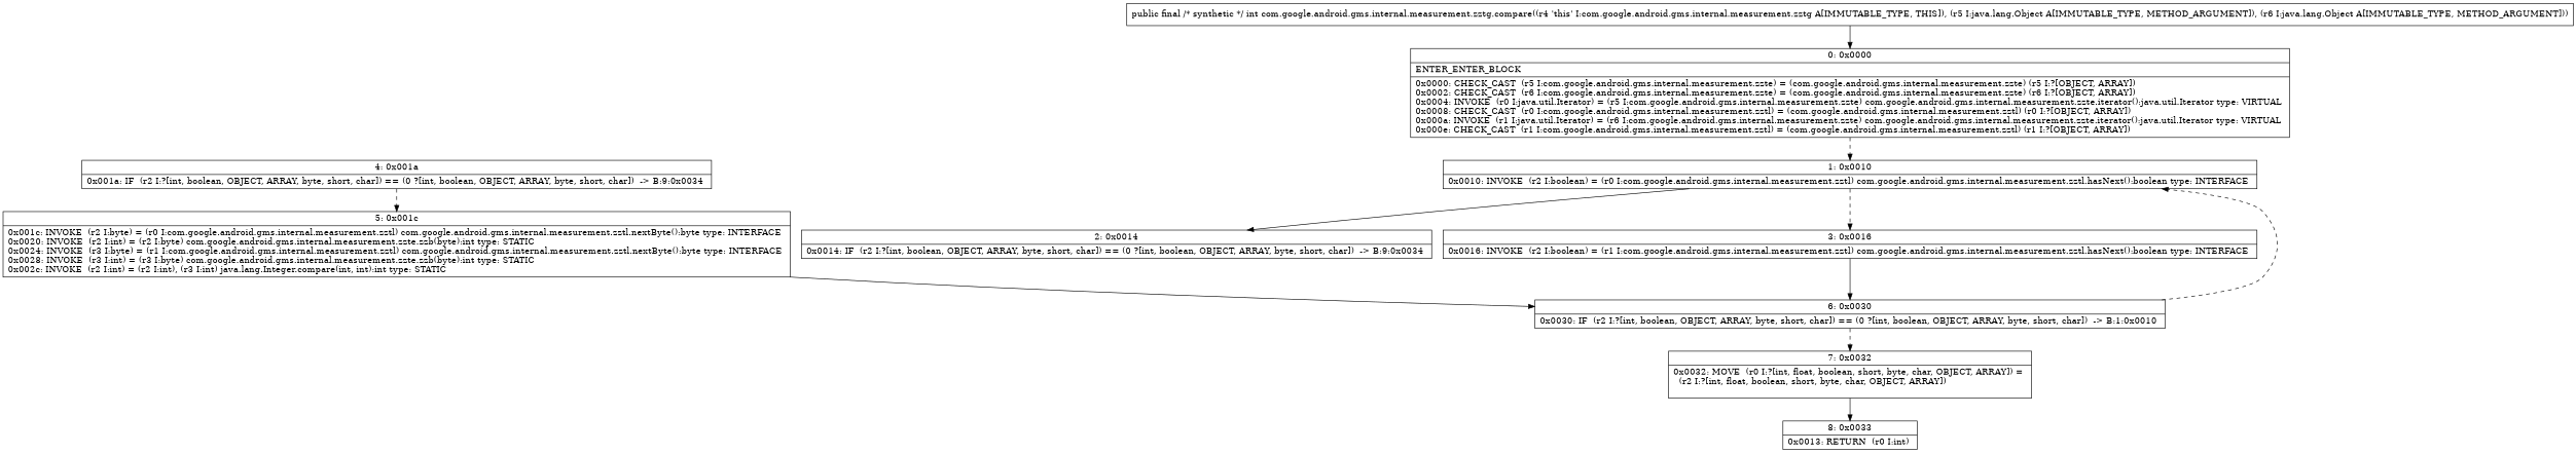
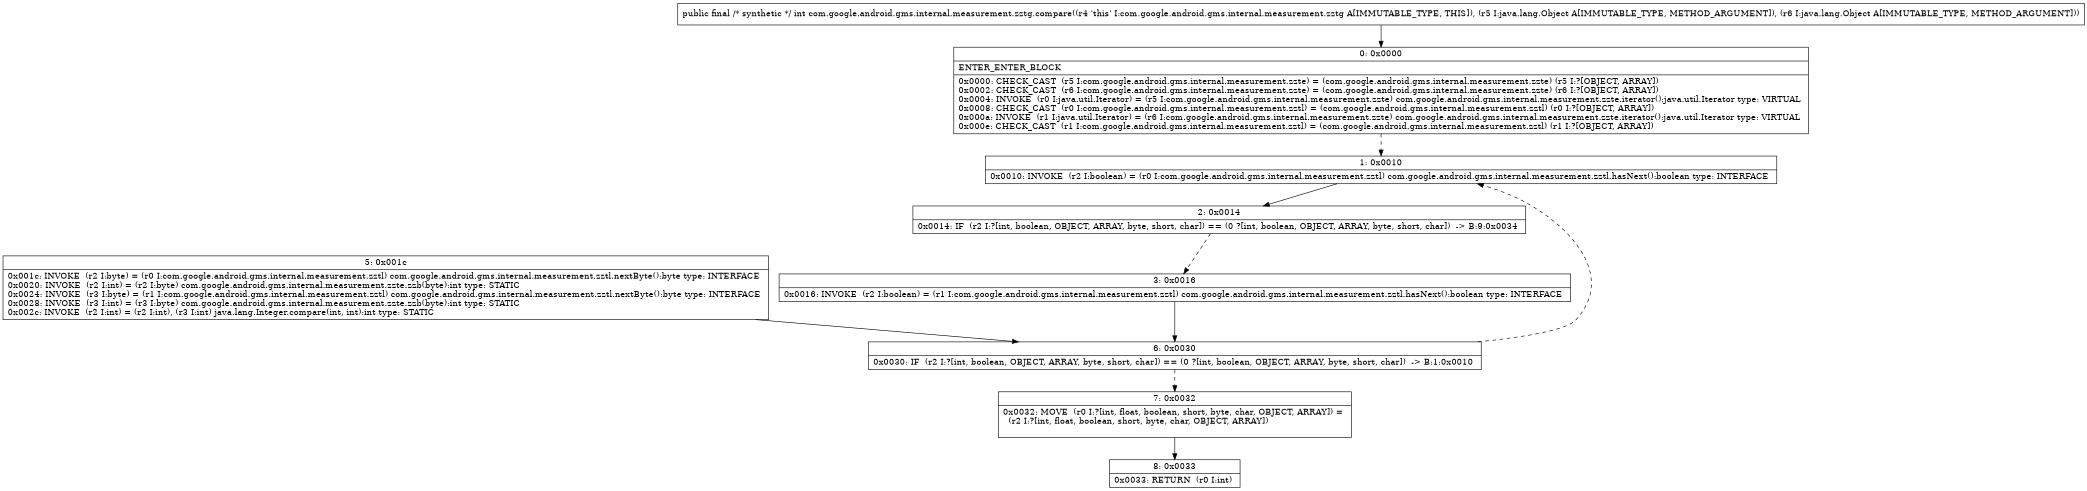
  digraph {
    node [shape=record]
    n1 [label="{0\:\ 0x0000|ENTER_ENTER_BLOCK\l|0x0000: CHECK_CAST  (r5 I:com.google.android.gms.internal.measurement.zzte) = (com.google.android.gms.internal.measurement.zzte) (r5 I:?[OBJECT, ARRAY]) \l0x0002: CHECK_CAST  (r6 I:com.google.android.gms.internal.measurement.zzte) = (com.google.android.gms.internal.measurement.zzte) (r6 I:?[OBJECT, ARRAY]) \l0x0004: INVOKE  (r0 I:java.util.Iterator) = (r5 I:com.google.android.gms.internal.measurement.zzte) com.google.android.gms.internal.measurement.zzte.iterator():java.util.Iterator type: VIRTUAL \l0x0008: CHECK_CAST  (r0 I:com.google.android.gms.internal.measurement.zztl) = (com.google.android.gms.internal.measurement.zztl) (r0 I:?[OBJECT, ARRAY]) \l0x000a: INVOKE  (r1 I:java.util.Iterator) = (r6 I:com.google.android.gms.internal.measurement.zzte) com.google.android.gms.internal.measurement.zzte.iterator():java.util.Iterator type: VIRTUAL \l0x000e: CHECK_CAST  (r1 I:com.google.android.gms.internal.measurement.zztl) = (com.google.android.gms.internal.measurement.zztl) (r1 I:?[OBJECT, ARRAY]) \l}"]
    n2 [label="{1\:\ 0x0010|0x0010: INVOKE  (r2 I:boolean) = (r0 I:com.google.android.gms.internal.measurement.zztl) com.google.android.gms.internal.measurement.zztl.hasNext():boolean type: INTERFACE \l}"]
    n3 [label="{2\:\ 0x0014|0x0014: IF  (r2 I:?[int, boolean, OBJECT, ARRAY, byte, short, char]) == (0 ?[int, boolean, OBJECT, ARRAY, byte, short, char])  \-\> B:9:0x0034 \l}"]
    n4 [label="{3\:\ 0x0016|0x0016: INVOKE  (r2 I:boolean) = (r1 I:com.google.android.gms.internal.measurement.zztl) com.google.android.gms.internal.measurement.zztl.hasNext():boolean type: INTERFACE \l}"]
    n5 [label="{6\:\ 0x0030|0x0030: IF  (r2 I:?[int, boolean, OBJECT, ARRAY, byte, short, char]) == (0 ?[int, boolean, OBJECT, ARRAY, byte, short, char])  \-\> B:1:0x0010 \l}"]
-   n6 [label="{4\:\ 0x001a|0x001a: IF  (r2 I:?[int, boolean, OBJECT, ARRAY, byte, short, char]) == (0 ?[int, boolean, OBJECT, ARRAY, byte, short, char])  \-\> B:9:0x0034 \l}"]
    n7 [label="{5\:\ 0x001c|0x001c: INVOKE  (r2 I:byte) = (r0 I:com.google.android.gms.internal.measurement.zztl) com.google.android.gms.internal.measurement.zztl.nextByte():byte type: INTERFACE \l0x0020: INVOKE  (r2 I:int) = (r2 I:byte) com.google.android.gms.internal.measurement.zzte.zzb(byte):int type: STATIC \l0x0024: INVOKE  (r3 I:byte) = (r1 I:com.google.android.gms.internal.measurement.zztl) com.google.android.gms.internal.measurement.zztl.nextByte():byte type: INTERFACE \l0x0028: INVOKE  (r3 I:int) = (r3 I:byte) com.google.android.gms.internal.measurement.zzte.zzb(byte):int type: STATIC \l0x002c: INVOKE  (r2 I:int) = (r2 I:int), (r3 I:int) java.lang.Integer.compare(int, int):int type: STATIC \l}"]
    n8 [label="{7\:\ 0x0032|0x0032: MOVE  (r0 I:?[int, float, boolean, short, byte, char, OBJECT, ARRAY]) = \l  (r2 I:?[int, float, boolean, short, byte, char, OBJECT, ARRAY])\l \l}"]
-   n9 [label="{8\:\ 0x0033|0x0013: RETURN  (r0 I:int) \l}"]
+   n9 [label="{8\:\ 0x0033|0x0033: RETURN  (r0 I:int) \l}"]
    n10 [label="{public final \/* synthetic *\/ int com.google.android.gms.internal.measurement.zztg.compare((r4 'this' I:com.google.android.gms.internal.measurement.zztg A[IMMUTABLE_TYPE, THIS]), (r5 I:java.lang.Object A[IMMUTABLE_TYPE, METHOD_ARGUMENT]), (r6 I:java.lang.Object A[IMMUTABLE_TYPE, METHOD_ARGUMENT])) }"]
    n1 -> n2 [style=dashed]
    n2 -> n3
-   n2 -> n4 [style=dashed]
+   n3 -> n4 [style=dashed]
    n4 -> n5
    n5 -> n2 [style=dashed]
    n5 -> n8 [style=dashed]
-   n6 -> n7 [style=dashed]
    n7 -> n5
    n8 -> n9
    n10 -> n1
  }
